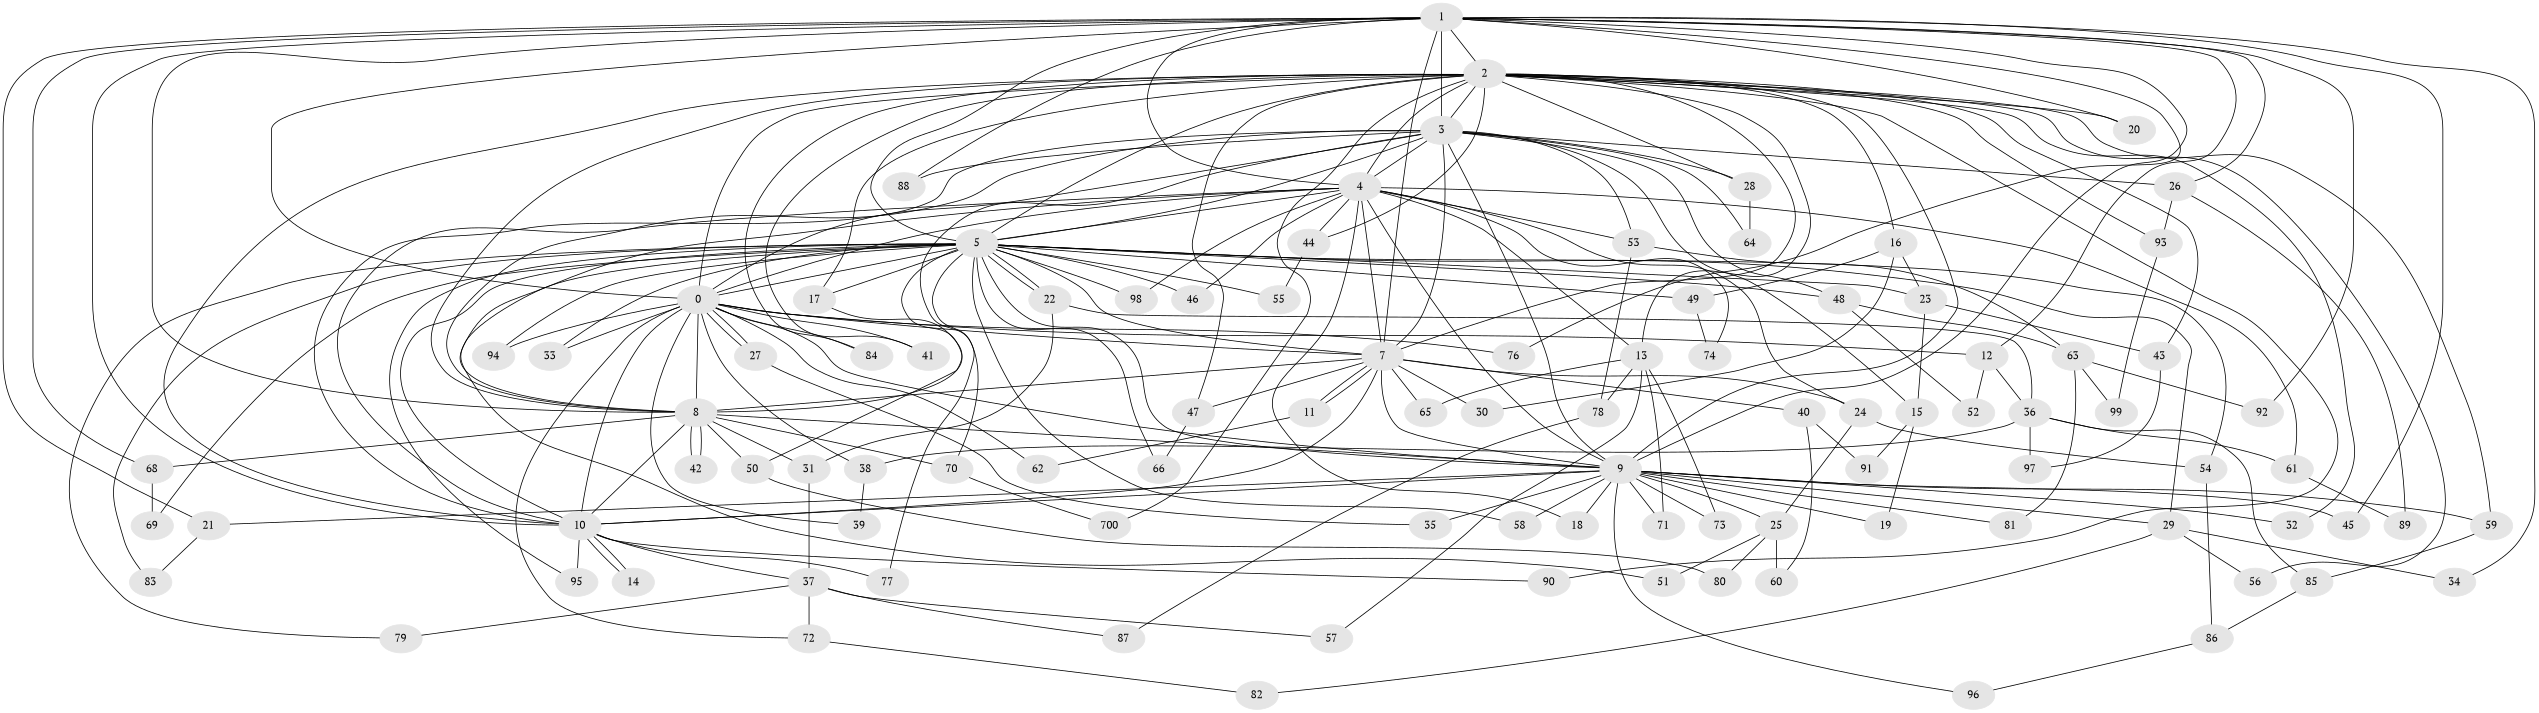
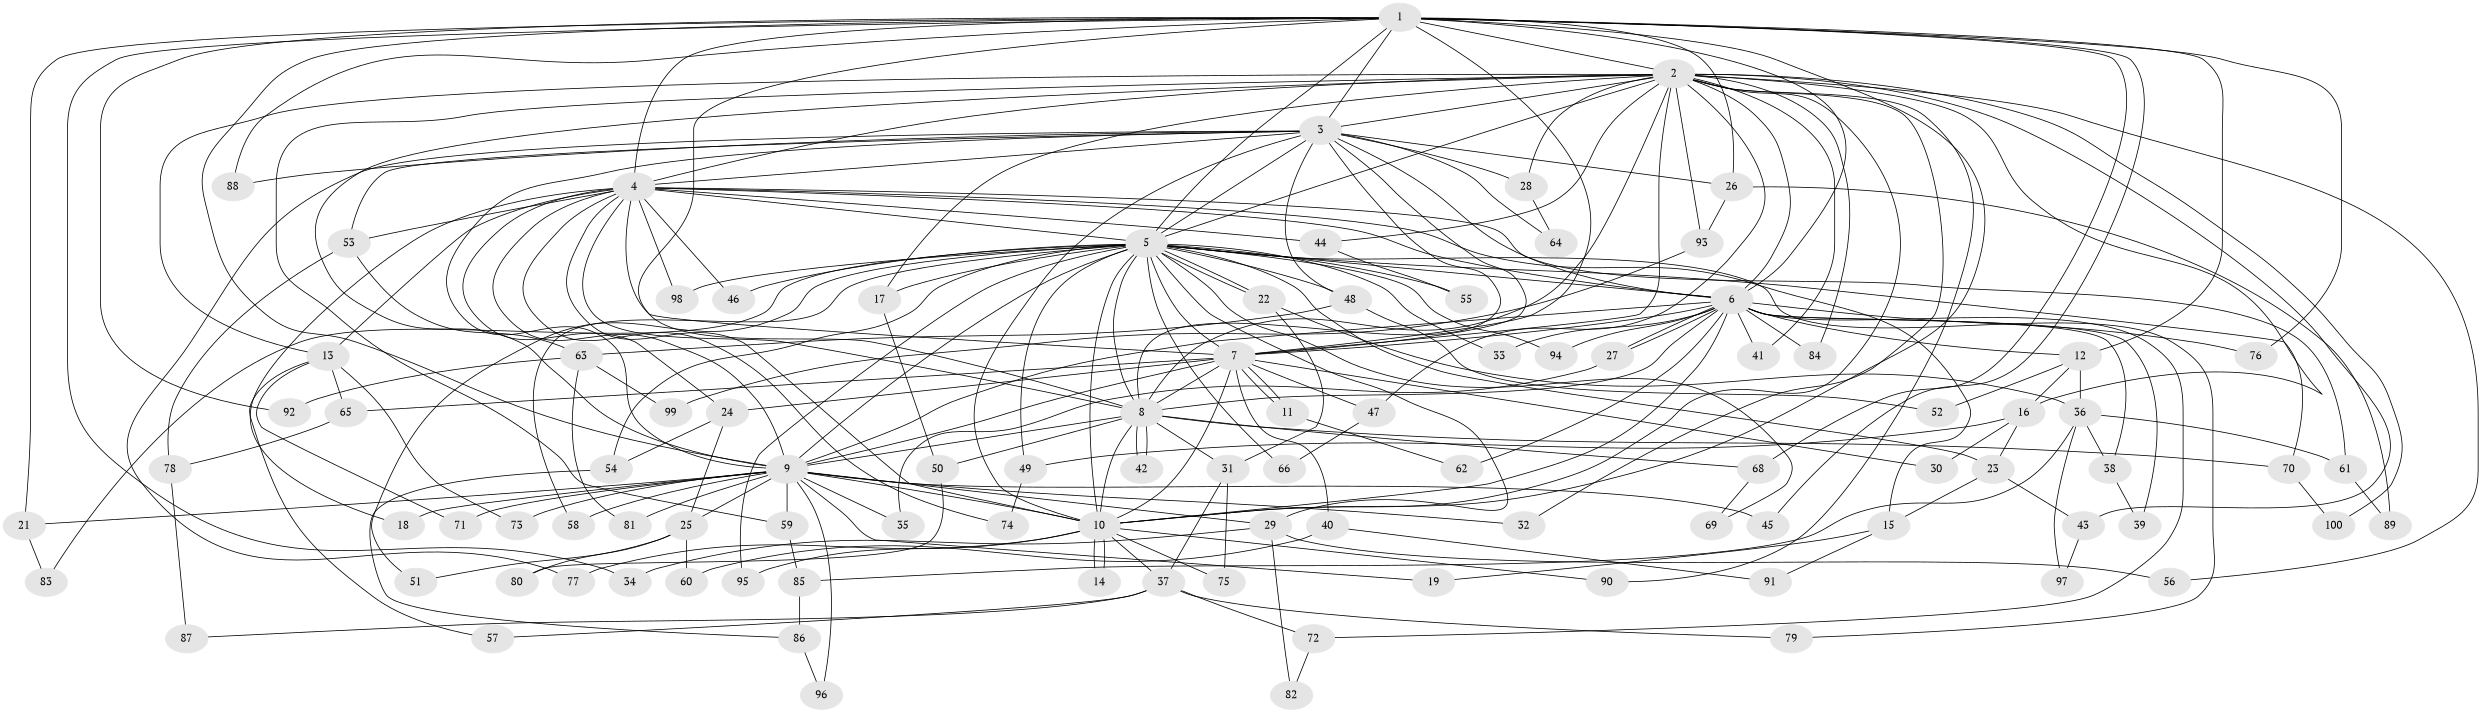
  graph {
    fontname="PT Serif"
    node [color=gray90 fontname="PT Serif" style=filled]
    edge [fontname="PT Serif"]
    1
    2
    3
    4
    5
-   6 [label=0]
+   6
    7
    8
    9
    10
    12
-   20
    21
    26
    34
    45
    68
    76
    88
    92
    13
    16
    17
    28
    32
    41
    43
    44
    47
    56
    59
    84
    90
    93
-   100 [label=700]
+   100
    15
    48
    53
    64
    77
    18
    24
    46
    61
    74
    98
    22
    23
    29
    33
    49
    51
    54
    55
    58
    66
    69
    70
    79
    83
    94
    95
    27
    38
    39
    62
    72
    11
    30
    40
    65
    31
    42
    50
    19
    25
    35
    71
    73
    81
    96
    14
    37
+   75
    36
    52
    89
    57
    78
    97
    85
    99
    91
    63
    82
    86
    60
    80
    87
    1 -- 2
    1 -- 3
    1 -- 4
    1 -- 5
    1 -- 6
    1 -- 7
    1 -- 8
    1 -- 9
    1 -- 10
    1 -- 12
-   1 -- 20
    1 -- 21
    1 -- 26
    1 -- 34
    1 -- 45
    1 -- 68
    1 -- 76
    1 -- 88
    1 -- 92
    2 -- 3
    2 -- 4
    2 -- 5
    2 -- 6
    2 -- 7
    2 -- 8
    2 -- 9
    2 -- 10
-   2 -- 20
    2 -- 13
    2 -- 16
    2 -- 17
    2 -- 28
    2 -- 32
    2 -- 41
    2 -- 43
    2 -- 44
    2 -- 47
    2 -- 56
    2 -- 59
    2 -- 84
    2 -- 90
    2 -- 93
    2 -- 100
    3 -- 4
    3 -- 5
    3 -- 6
    3 -- 7
    3 -- 8
    3 -- 9
    3 -- 10
    3 -- 26
    3 -- 88
    3 -- 28
-   3 -- 15
+   4 -- 15
    3 -- 48
    3 -- 53
    3 -- 64
    3 -- 77
    4 -- 5
    4 -- 6
    4 -- 7
    4 -- 8
    4 -- 9
    4 -- 10
    4 -- 13
    4 -- 44
    4 -- 53
    4 -- 18
    4 -- 24
    4 -- 46
    4 -- 61
    4 -- 74
    4 -- 98
    5 -- 6
    5 -- 7
    5 -- 8
    5 -- 9
    5 -- 10
    5 -- 17
    5 -- 48
    5 -- 46
    5 -- 98
    5 -- 22
    5 -- 22
    5 -- 23
    5 -- 29
    5 -- 33
    5 -- 49
    5 -- 51
    5 -- 54
    5 -- 55
    5 -- 58
    5 -- 66
    5 -- 69
    5 -- 70
    5 -- 79
    5 -- 83
    5 -- 94
    5 -- 95
    6 -- 7
    6 -- 8
    6 -- 9
    6 -- 10
    6 -- 12
    6 -- 76
    6 -- 41
    6 -- 84
    6 -- 33
    6 -- 94
    6 -- 27
    6 -- 27
    6 -- 38
    6 -- 39
    6 -- 62
    6 -- 72
    7 -- 8
    7 -- 9
    7 -- 10
    7 -- 47
    7 -- 24
    7 -- 11
    7 -- 11
    7 -- 30
    7 -- 40
    7 -- 65
    8 -- 9
    8 -- 10
    8 -- 68
    8 -- 70
    8 -- 31
    8 -- 42
    8 -- 42
    8 -- 50
    9 -- 10
    9 -- 21
    9 -- 45
    9 -- 32
    9 -- 59
    9 -- 18
    9 -- 29
    9 -- 58
    9 -- 19
    9 -- 25
    9 -- 35
    9 -- 71
    9 -- 73
    9 -- 81
    9 -- 96
    10 -- 90
    10 -- 77
    10 -- 95
    10 -- 14
    10 -- 14
    10 -- 37
+   10 -- 75
+   12 -- 16
    12 -- 36
    12 -- 52
    21 -- 83
    26 -- 93
    26 -- 89
    68 -- 69
    13 -- 65
    13 -- 71
    13 -- 73
    13 -- 57
-   13 -- 78
+   65 -- 78
    16 -- 23
    16 -- 49
    16 -- 30
    17 -- 50
    28 -- 64
    43 -- 97
    44 -- 55
    47 -- 66
    59 -- 85
    93 -- 99
    15 -- 19
    15 -- 91
    48 -- 52
    48 -- 63
    53 -- 78
    53 -- 63
    24 -- 54
    24 -- 25
    61 -- 89
    22 -- 31
    22 -- 36
    23 -- 43
    23 -- 15
    29 -- 34
    29 -- 56
    29 -- 82
    49 -- 74
    54 -- 86
    70 -- 100
    27 -- 35
    38 -- 39
    72 -- 82
    11 -- 62
    40 -- 91
    40 -- 60
    31 -- 37
+   31 -- 75
    50 -- 80
    25 -- 51
    25 -- 60
    25 -- 80
    37 -- 79
    37 -- 72
    37 -- 57
    37 -- 87
    36 -- 61
    36 -- 38
    36 -- 97
    36 -- 85
    78 -- 87
    85 -- 86
    63 -- 92
    63 -- 81
    63 -- 99
    86 -- 96
  }
